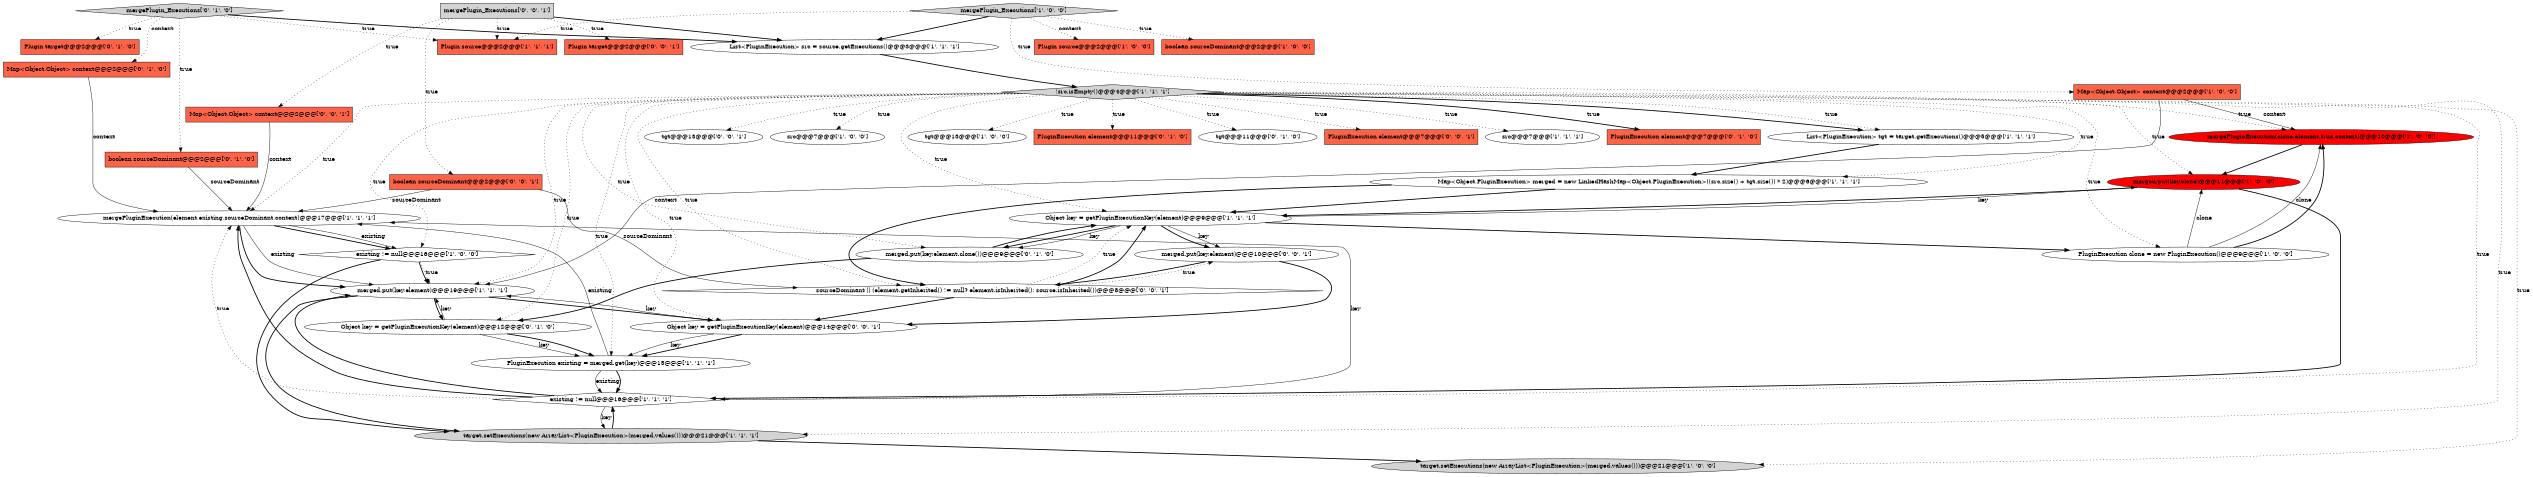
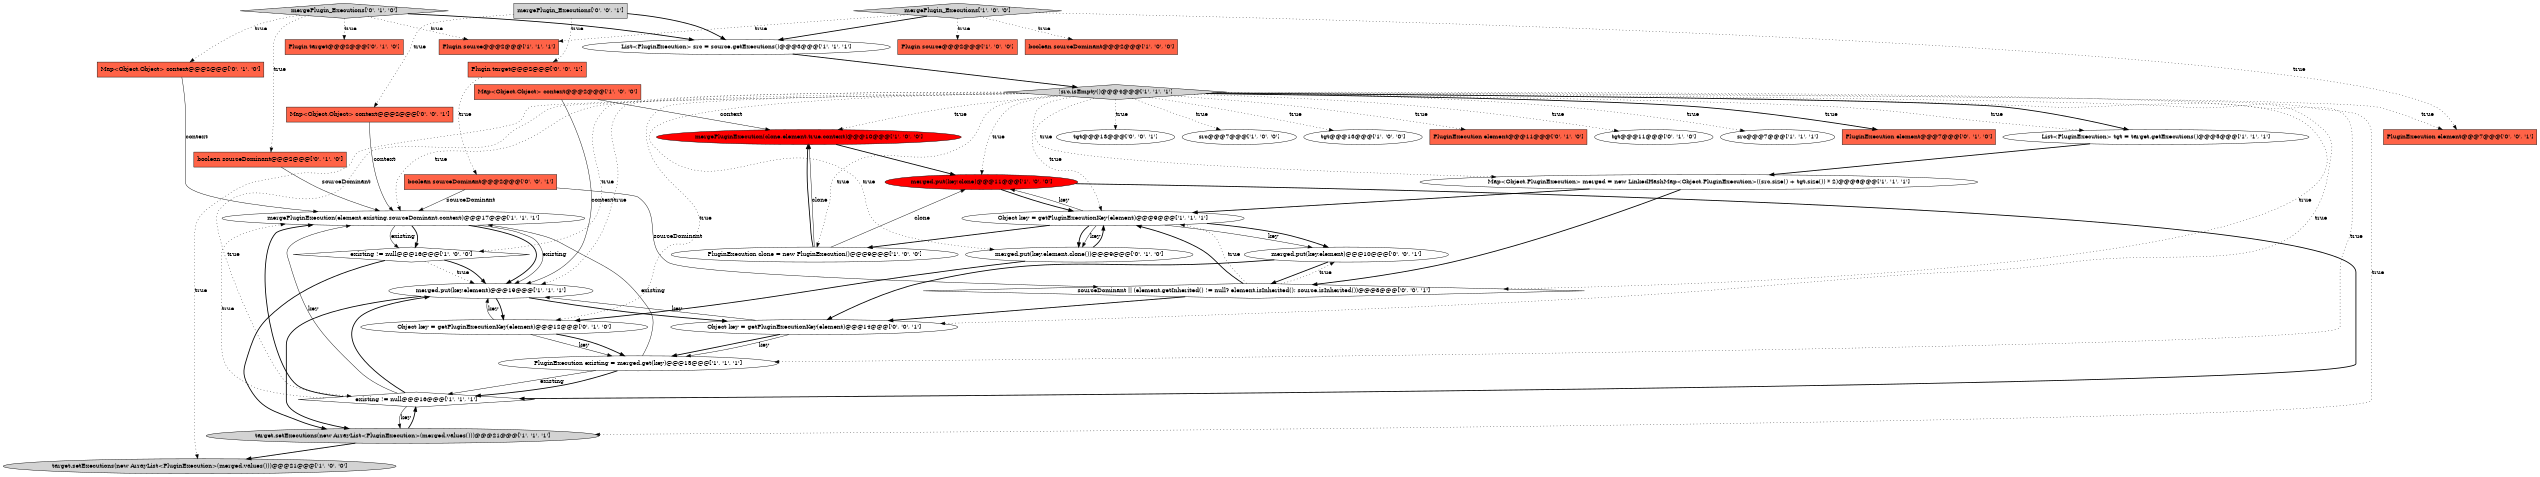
  digraph {
    node [fillcolor=white shape=ellipse style=filled]
    edge [style=dotted]
    n1 [fillcolor=tomato label="Plugin target@@@2@@@['0', '1', '0']" shape=box]
    n2 [fillcolor=tomato label="Map<Object,Object> context@@@2@@@['1', '0', '0']" shape=box]
    n3 [fillcolor=red label="mergePluginExecution(clone,element,true,context)@@@10@@@['1', '0', '0']"]
    n4 [label="merged.put(key,element)@@@19@@@['1', '1', '1']"]
    n5 [fillcolor=red label="merged.put(key,clone)@@@11@@@['1', '0', '0']"]
    n6 [label="Object key = getPluginExecutionKey(element)@@@14@@@['0', '0', '1']"]
    n7 [label="Object key = getPluginExecutionKey(element)@@@12@@@['0', '1', '0']"]
    n8 [fillcolor=lightgray label="target.setExecutions(new ArrayList<PluginExecution>(merged.values()))@@@21@@@['1', '1', '1']"]
    n9 [fillcolor=tomato label="Map<Object,Object> context@@@2@@@['0', '1', '0']" shape=box]
    n10 [label="mergePluginExecution(element,existing,sourceDominant,context)@@@17@@@['1', '1', '1']"]
    n11 [label="existing != null@@@16@@@['1', '0', '0']" shape=diamond]
    n12 [label="Object key = getPluginExecutionKey(element)@@@9@@@['1', '1', '1']"]
    n13 [label="merged.put(key,element)@@@10@@@['0', '0', '1']"]
    n14 [label="PluginExecution clone = new PluginExecution()@@@9@@@['1', '0', '0']"]
    n15 [label="merged.put(key,element.clone())@@@9@@@['0', '1', '0']"]
    n16 [label="sourceDominant || (element.getInherited() != null? element.isInherited(): source.isInherited())@@@8@@@['0', '0', '1']" shape=diamond]
    n17 [label="existing != null@@@16@@@['1', '1', '1']" shape=diamond]
    n18 [fillcolor=lightgray label="!src.isEmpty()@@@4@@@['1', '1', '1']" shape=diamond]
    n19 [label="PluginExecution existing = merged.get(key)@@@15@@@['1', '1', '1']"]
    n20 [label="List<PluginExecution> tgt = target.getExecutions()@@@5@@@['1', '1', '1']"]
    n21 [label="Map<Object,PluginExecution> merged = new LinkedHashMap<Object,PluginExecution>((src.size() + tgt.size()) * 2)@@@6@@@['1', '1', '1']"]
    n22 [label="tgt@@@13@@@['0', '0', '1']"]
    n23 [label="src@@@7@@@['1', '0', '0']"]
    n24 [fillcolor=lightgray label="target.setExecutions(new ArrayList<PluginExecution>(merged.values()))@@@21@@@['1', '0', '0']"]
    n25 [label="tgt@@@13@@@['1', '0', '0']"]
    n26 [fillcolor=tomato label="PluginExecution element@@@11@@@['0', '1', '0']" shape=box]
    n27 [label="tgt@@@11@@@['0', '1', '0']"]
    n28 [fillcolor=tomato label="PluginExecution element@@@7@@@['0', '0', '1']" shape=box]
    n29 [label="src@@@7@@@['1', '1', '1']"]
    n30 [fillcolor=tomato label="PluginExecution element@@@7@@@['0', '1', '0']" shape=box]
    n31 [label="List<PluginExecution> src = source.getExecutions()@@@3@@@['1', '1', '1']"]
    n32 [fillcolor=lightgray label="mergePlugin_Executions['0', '1', '0']" shape=diamond]
    n33 [fillcolor=tomato label="Plugin source@@@2@@@['1', '1', '1']" shape=box]
    n34 [fillcolor=tomato label="boolean sourceDominant@@@2@@@['0', '1', '0']" shape=box]
    n35 [fillcolor=tomato label="Plugin source@@@2@@@['1', '0', '0']" shape=box]
    n36 [fillcolor=tomato label="Plugin target@@@2@@@['0', '0', '1']" shape=box]
    n37 [fillcolor=tomato label="Map<Object,Object> context@@@2@@@['0', '0', '1']" shape=box]
    n38 [fillcolor=lightgray label="mergePlugin_Executions['0', '0', '1']" shape=box]
    n39 [fillcolor=tomato label="boolean sourceDominant@@@2@@@['0', '0', '1']" shape=box]
    n40 [fillcolor=lightgray label="mergePlugin_Executions['1', '0', '0']" shape=diamond]
    n41 [fillcolor=tomato label="boolean sourceDominant@@@2@@@['1', '0', '0']" shape=box]
    n2 -> n3 [label=context style=solid]
    n2 -> n4 [label=context style=solid]
    n3 -> n5 [style=bold]
    n4 -> n6 [style=bold]
    n4 -> n7 [style=bold]
    n4 -> n8 [style=bold]
    n5 -> n12 [style=bold]
    n5 -> n17 [style=bold]
    n6 -> n4 [label=key style=solid]
    n6 -> n19 [style=bold]
    n6 -> n19 [label=key style=solid]
    n7 -> n4 [label=key style=solid]
    n7 -> n19 [label=key style=solid]
    n7 -> n19 [style=bold]
    n8 -> n17 [style=bold]
    n8 -> n24 [style=bold]
    n9 -> n10 [label=context style=solid]
    n10 -> n4 [style=bold]
    n10 -> n4 [label=existing style=solid]
    n10 -> n11 [style=bold]
    n10 -> n11 [label=existing style=solid]
    n11 -> n4 [label=true]
    n11 -> n4 [style=bold]
    n11 -> n8 [style=bold]
    n12 -> n5 [label=key style=solid]
    n12 -> n13 [label=key style=solid]
    n12 -> n13 [style=bold]
    n12 -> n14 [style=bold]
    n12 -> n15 [style=bold]
    n12 -> n15 [label=key style=solid]
    n13 -> n6 [style=bold]
    n13 -> n16 [style=bold]
    n14 -> n3 [label=clone style=solid]
    n14 -> n3 [style=bold]
    n14 -> n5 [label=clone style=solid]
    n15 -> n7 [style=bold]
    n15 -> n12 [style=bold]
    n16 -> n6 [style=bold]
    n16 -> n12 [label=true]
    n16 -> n12 [style=bold]
    n16 -> n13 [label=true]
    n17 -> n4 [style=bold]
    n17 -> n8 [label=key style=solid]
    n17 -> n10 [label=true]
    n17 -> n10 [style=bold]
    n17 -> n10 [label=key style=solid]
    n18 -> n3 [label=true]
    n18 -> n4 [label=true]
    n18 -> n5 [label=true]
    n18 -> n6 [label=true]
    n18 -> n7 [label=true]
    n18 -> n8 [label=true]
    n18 -> n10 [label=true]
    n18 -> n11 [label=true]
    n18 -> n12 [label=true]
    n18 -> n14 [label=true]
    n18 -> n15 [label=true]
    n18 -> n16 [label=true]
    n18 -> n17 [label=true]
    n18 -> n19 [label=true]
    n18 -> n20 [style=bold]
    n18 -> n20 [label=true]
    n18 -> n21 [label=true]
    n18 -> n22 [label=true]
    n18 -> n23 [label=true]
    n18 -> n24 [label=true]
    n18 -> n25 [label=true]
    n18 -> n26 [label=true]
    n18 -> n27 [label=true]
    n18 -> n28 [label=true]
    n18 -> n29 [label=true]
    n18 -> n30 [label=true style=bold]
    n19 -> n10 [label=existing style=solid]
    n19 -> n17 [label=existing style=solid]
    n19 -> n17 [style=bold]
    n20 -> n21 [style=bold]
    n21 -> n12 [style=bold]
    n21 -> n16 [style=bold]
    n31 -> n18 [style=bold]
    n32 -> n1 [label=true]
-   n32 -> n9 [label=context]
+   n32 -> n9 [label=true]
    n32 -> n31 [style=bold]
    n32 -> n33 [label=true]
    n32 -> n34 [label=true]
    n34 -> n10 [label=sourceDominant style=solid]
    n37 -> n10 [label=context style=solid]
    n38 -> n31 [style=bold]
-   n38 -> n33 [label=true]
    n38 -> n36 [label=true]
    n38 -> n37 [label=true]
-   n38 -> n39 [label=true]
+   n36 -> n39 [label=true]
    n39 -> n10 [label=sourceDominant style=solid]
    n39 -> n16 [label=sourceDominant style=solid]
-   n40 -> n2 [label=true]
+   n40 -> n28 [label=true]
    n40 -> n31 [style=bold]
    n40 -> n33 [label=true]
-   n40 -> n35 [label=context]
+   n40 -> n35 [label=true]
    n40 -> n41 [label=true]
  }
